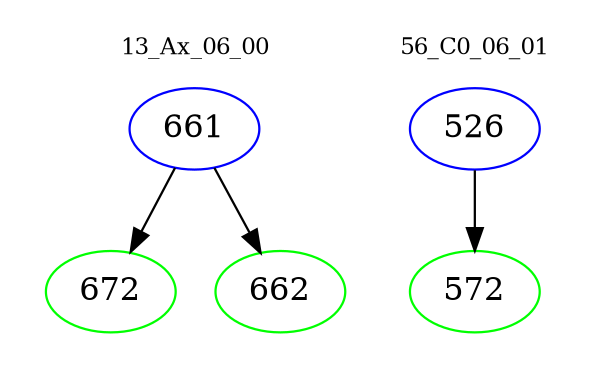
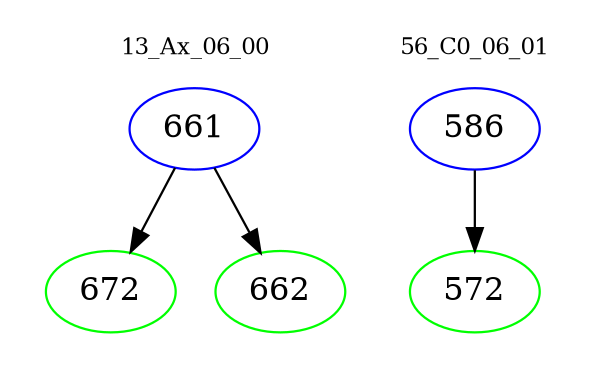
  digraph {
    node [color=green]
    edge [color=black]
    n1 [color=blue label=661]
    n2 [label=672]
    n3 [label=662]
-   n4 [color=blue label=526]
+   n4 [color=blue label=586]
    n5 [label=572]
    subgraph cluster_1 {
      color=white
      fontsize=10
      label="13_Ax_06_00"
      n1
      n2
      n3
    }
    subgraph cluster_2 {
      color=white
      fontsize=10
      label="56_C0_06_01"
      n4
      n5
    }
    n1 -> n2
    n1 -> n3
    n4 -> n5
  }
